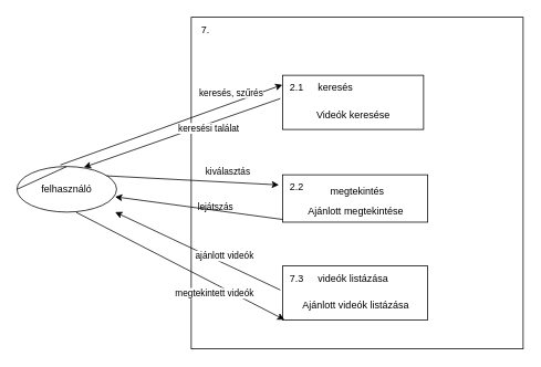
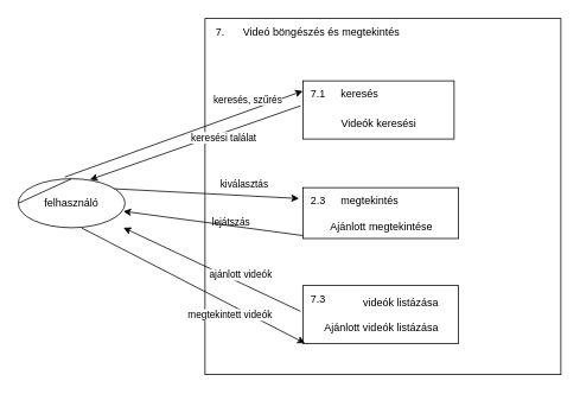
  <mxCell id="0" />
  <mxCell id="1" parent="0" />
  <mxCell id="2" value="" style="html=1;dashed=0;whitespace=wrap;shape=mxgraph.dfd.process;align=center;container=1;collapsible=0;spacingTop=30;" parent="1" vertex="1"><mxGeometry x="230" y="20" width="400" height="400" as="geometry" /></mxCell>
  <mxCell id="3" value="7." style="text;html=1;strokeColor=none;fillColor=none;align=center;verticalAlign=middle;whiteSpace=wrap;rounded=0;movable=0;resizable=0;rotatable=0;cloneable=0;deletable=0;connectable=0;allowArrows=0;pointerEvents=1;" parent="2" vertex="1"><mxGeometry width="35" height="30" as="geometry" /></mxCell>
+ <mxCell id="4" value="Videó böngészés és megtekintés" style="text;html=1;strokeColor=none;fillColor=none;align=left;verticalAlign=middle;whiteSpace=wrap;rounded=0;movable=0;resizable=0;connectable=0;allowArrows=0;rotatable=0;cloneable=0;deletable=0;spacingLeft=6;autosize=1;resizeWidth=0;" parent="2" vertex="1"><mxGeometry x="35" width="200" height="30" as="geometry" /></mxCell>
  <mxCell id="5" value="Ajánlott megtekintése" style="html=1;dashed=0;whitespace=wrap;shape=mxgraph.dfd.process;align=center;container=1;collapsible=0;spacingTop=30;" parent="2" vertex="1"><mxGeometry x="110" y="190.002" width="175" height="57.143" as="geometry" /></mxCell>
- <mxCell id="6" value="2.2" style="text;html=1;strokeColor=none;fillColor=none;align=center;verticalAlign=middle;whiteSpace=wrap;rounded=0;movable=0;resizable=0;rotatable=0;cloneable=0;deletable=0;connectable=0;allowArrows=0;pointerEvents=1;" parent="5" vertex="1"><mxGeometry width="35" height="30" as="geometry" /></mxCell>
- <mxCell id="7" value="megtekintés" style="text;html=1;strokeColor=none;fillColor=none;align=left;verticalAlign=middle;whiteSpace=wrap;rounded=0;movable=0;resizable=0;connectable=0;allowArrows=0;rotatable=0;cloneable=0;deletable=0;spacingLeft=6;autosize=1;resizeWidth=0;" parent="5" vertex="1"><mxGeometry x="50" y="5" width="90" height="30" as="geometry" /></mxCell>
- <mxCell id="8" value="Videók keresése" style="html=1;dashed=0;whitespace=wrap;shape=mxgraph.dfd.process;align=center;container=1;collapsible=0;spacingTop=30;" parent="2" vertex="1"><mxGeometry x="110" y="70" width="170" height="65.31" as="geometry" /></mxCell>
- <mxCell id="9" value="2.1" style="text;html=1;strokeColor=none;fillColor=none;align=center;verticalAlign=middle;whiteSpace=wrap;rounded=0;movable=0;resizable=0;rotatable=0;cloneable=0;deletable=0;connectable=0;allowArrows=0;pointerEvents=1;" parent="8" vertex="1"><mxGeometry width="35" height="30" as="geometry" /></mxCell>
+ <mxCell id="6" value="2.3" style="text;html=1;strokeColor=none;fillColor=none;align=center;verticalAlign=middle;whiteSpace=wrap;rounded=0;movable=0;resizable=0;rotatable=0;cloneable=0;deletable=0;connectable=0;allowArrows=0;pointerEvents=1;" parent="5" vertex="1"><mxGeometry width="35" height="30" as="geometry" /></mxCell>
+ <mxCell id="7" value="megtekintés" style="text;html=1;strokeColor=none;fillColor=none;align=left;verticalAlign=middle;whiteSpace=wrap;rounded=0;movable=0;resizable=0;connectable=0;allowArrows=0;rotatable=0;cloneable=0;deletable=0;spacingLeft=6;autosize=1;resizeWidth=0;" parent="5" vertex="1"><mxGeometry x="35" width="90" height="30" as="geometry" /></mxCell>
+ <mxCell id="8" value="Videók keresési" style="html=1;dashed=0;whitespace=wrap;shape=mxgraph.dfd.process;align=center;container=1;collapsible=0;spacingTop=30;" parent="2" vertex="1"><mxGeometry x="110" y="70" width="170" height="65.31" as="geometry" /></mxCell>
+ <mxCell id="9" value="7.1" style="text;html=1;strokeColor=none;fillColor=none;align=center;verticalAlign=middle;whiteSpace=wrap;rounded=0;movable=0;resizable=0;rotatable=0;cloneable=0;deletable=0;connectable=0;allowArrows=0;pointerEvents=1;" parent="8" vertex="1"><mxGeometry width="35" height="30" as="geometry" /></mxCell>
  <mxCell id="10" value="keresés" style="text;html=1;strokeColor=none;fillColor=none;align=left;verticalAlign=middle;whiteSpace=wrap;rounded=0;movable=0;resizable=0;connectable=0;allowArrows=0;rotatable=0;cloneable=0;deletable=0;spacingLeft=6;autosize=1;resizeWidth=0;" parent="8" vertex="1"><mxGeometry x="35" width="70" height="30" as="geometry" /></mxCell>
  <mxCell id="11" value="Ajánlott videók listázása" style="html=1;dashed=0;whitespace=wrap;shape=mxgraph.dfd.process;align=center;container=1;collapsible=0;spacingTop=30;" parent="2" vertex="1"><mxGeometry x="110" y="299.998" width="175" height="65.306" as="geometry" /></mxCell>
  <mxCell id="12" value="7.3" style="text;html=1;strokeColor=none;fillColor=none;align=center;verticalAlign=middle;whiteSpace=wrap;rounded=0;movable=0;resizable=0;rotatable=0;cloneable=0;deletable=0;connectable=0;allowArrows=0;pointerEvents=1;" parent="11" vertex="1"><mxGeometry width="35" height="30" as="geometry" /></mxCell>
- <mxCell id="13" value="videók listázása" style="text;html=1;strokeColor=none;fillColor=none;align=left;verticalAlign=middle;whiteSpace=wrap;rounded=0;movable=0;resizable=0;connectable=0;allowArrows=0;rotatable=0;cloneable=0;deletable=0;spacingLeft=6;autosize=1;resizeWidth=0;" parent="11" vertex="1"><mxGeometry x="35" width="110" height="30" as="geometry" /></mxCell>
+ <mxCell id="13" value="videók listázása" style="text;html=1;strokeColor=none;fillColor=none;align=left;verticalAlign=middle;whiteSpace=wrap;rounded=0;movable=0;resizable=0;connectable=0;allowArrows=0;rotatable=0;cloneable=0;deletable=0;spacingLeft=6;autosize=1;resizeWidth=0;" parent="11" vertex="1"><mxGeometry x="60" y="5" width="110" height="30" as="geometry" /></mxCell>
  <mxCell id="14" value="felhasználó" style="shape=stencil(tZRtjoMgEIZPw98GJR6gYXfvQe10nZQCAbYft99RNKlW7GajiTGZeeXhnZGBCRka5YCVvGHig5VlwTm9Kb5NYhUc1DElr8qjOmhISojenuGGx9gz0DTgMbaq+GR8T9+0j5C1NYYgaE0YKU86wRQaWsvvCdZv/xhFjvgXiOB7kynLyq+/Y3fVNuBiI79j7OB+db/rgceOi61+3Grg4v9YISmTO9xCHlR9/vb2xxxnzYDW6AK8OfLTeZzO66ynzM5CnqyHBUsn1DqN9UITnWoH/kUY5Iu9PtVUzRY1jx4IGk22K9UioSs+44+uvFxl3bKX1nTZdE12iV8=);whiteSpace=wrap;html=1;" parent="1" vertex="1"><mxGeometry x="20" y="200" width="120" height="55" as="geometry" /></mxCell>
  <mxCell id="15" value="ajánlott videók" style="endArrow=classic;html=1;rounded=0;verticalAlign=bottom;exitX=-0.015;exitY=0.443;exitDx=0;exitDy=0;exitPerimeter=0;" parent="1" source="11" target="14" edge="1"><mxGeometry x="-0.316" width="50" height="50" relative="1" as="geometry"><mxPoint x="310" y="359.5" as="sourcePoint" /><mxPoint x="180" y="359.5" as="targetPoint" /><mxPoint as="offset" /></mxGeometry></mxCell>
  <mxCell id="16" value="keresési találat" style="endArrow=classic;html=1;rounded=0;verticalAlign=bottom;entryX=0.672;entryY=0.018;entryDx=0;entryDy=0;entryPerimeter=0;exitX=-0.016;exitY=0.43;exitDx=0;exitDy=0;exitPerimeter=0;" parent="1" source="8" target="14" edge="1"><mxGeometry x="-0.236" y="14" width="50" height="50" relative="1" as="geometry"><mxPoint x="320" y="150" as="sourcePoint" /><mxPoint x="150" y="143" as="targetPoint" /><mxPoint as="offset" /></mxGeometry></mxCell>
  <mxCell id="17" value="lejátszás" style="endArrow=classic;html=1;rounded=0;verticalAlign=bottom;entryX=-0.025;entryY=0.214;entryDx=0;entryDy=0;entryPerimeter=0;exitX=0.901;exitY=0.205;exitDx=0;exitDy=0;exitPerimeter=0;" parent="1" source="14" target="5" edge="1"><mxGeometry x="0.282" y="-40" width="50" height="50" relative="1" as="geometry"><mxPoint x="320" y="369.5" as="sourcePoint" /><mxPoint x="170" y="370" as="targetPoint" /><mxPoint as="offset" /></mxGeometry></mxCell>
  <mxCell id="18" value="kiválasztás" style="endArrow=classic;html=1;rounded=0;verticalAlign=bottom;entryX=0.985;entryY=0.664;entryDx=0;entryDy=0;entryPerimeter=0;exitX=0.004;exitY=0.944;exitDx=0;exitDy=0;exitPerimeter=0;" parent="1" source="5" target="14" edge="1"><mxGeometry x="-0.281" y="-40" width="50" height="50" relative="1" as="geometry"><mxPoint x="310" y="280" as="sourcePoint" /><mxPoint x="170" y="330" as="targetPoint" /><mxPoint as="offset" /></mxGeometry></mxCell>
  <mxCell id="19" value="keresés, szűrés" style="endArrow=classic;html=1;rounded=0;verticalAlign=bottom;entryX=-0.001;entryY=0.175;entryDx=0;entryDy=0;entryPerimeter=0;exitX=0.436;exitY=-0.034;exitDx=0;exitDy=0;exitPerimeter=0;" parent="1" source="14" target="8" edge="1"><mxGeometry x="0.55" y="3" width="50" height="50" relative="1" as="geometry"><mxPoint x="325" y="120" as="sourcePoint" /><mxPoint x="80" y="173" as="targetPoint" /><mxPoint y="-1" as="offset" /></mxGeometry></mxCell>
  <mxCell id="20" value="megtekintett videók" style="endArrow=classic;html=1;rounded=0;verticalAlign=bottom;entryX=0.013;entryY=0.992;entryDx=0;entryDy=0;entryPerimeter=0;exitX=0.596;exitY=1.007;exitDx=0;exitDy=0;exitPerimeter=0;" parent="1" source="14" target="11" edge="1"><mxGeometry x="0.399" y="-18" width="50" height="50" relative="1" as="geometry"><mxPoint x="138" y="226" as="sourcePoint" /><mxPoint x="346" y="232" as="targetPoint" /><mxPoint as="offset" /></mxGeometry></mxCell>
